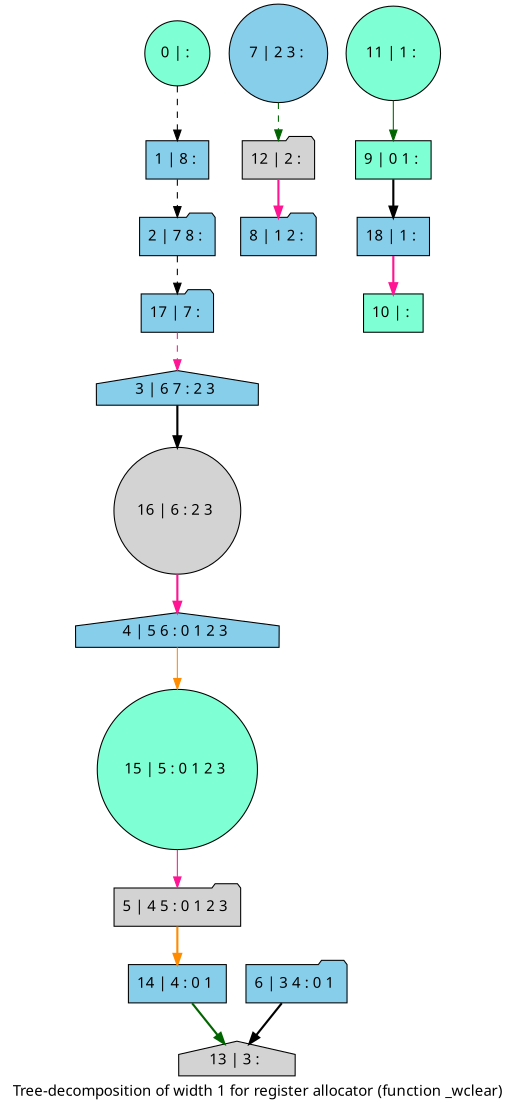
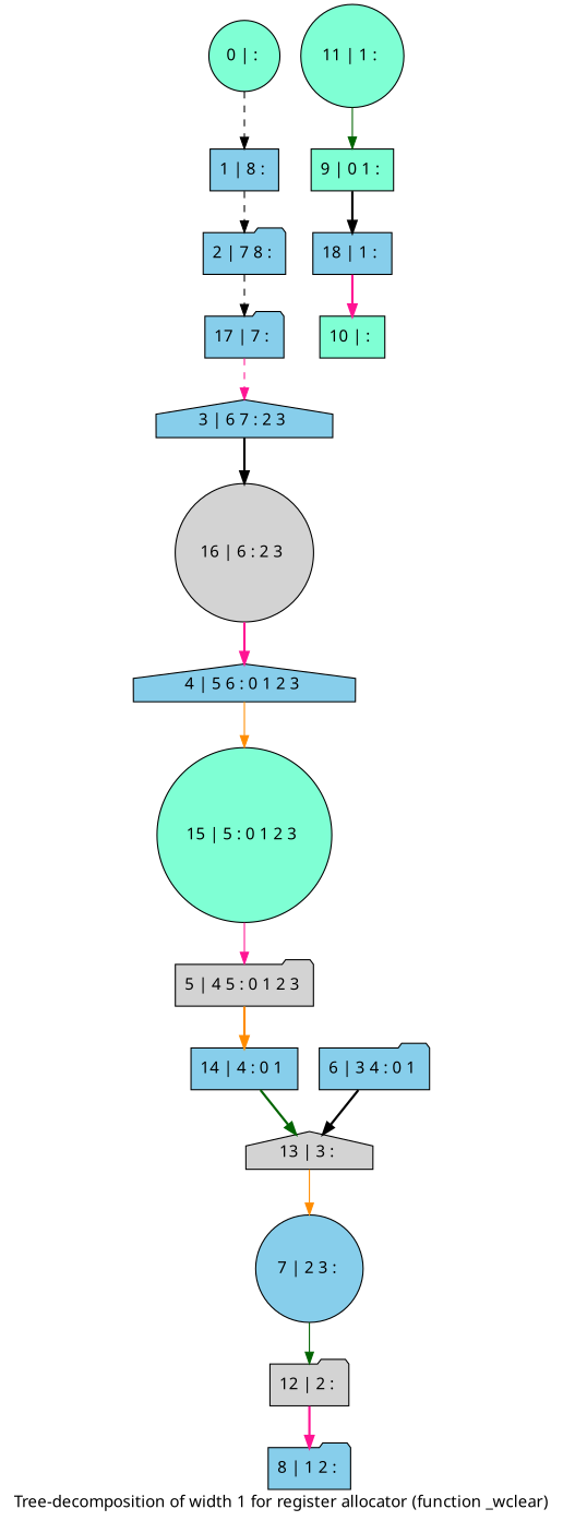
  digraph {
    fontname="Noto Sans"
    label="Tree-decomposition of width 1 for register allocator (function _wclear)"
    node [fillcolor=skyblue fontname="Noto Sans" shape=folder style=filled]
    edge [color=black fontname="Noto Sans" style=bold]
    n1 [fillcolor=aquamarine label="0 | : " shape=circle]
    n2 [label="1 | 8 : " shape=box]
    n3 [label="2 | 7 8 : "]
    n4 [label="17 | 7 : "]
    n5 [label="3 | 6 7 : 2 3 " shape=house]
    n6 [fillcolor=lightgrey label="16 | 6 : 2 3 " shape=circle]
    n7 [label="4 | 5 6 : 0 1 2 3 " shape=house]
    n8 [fillcolor=aquamarine label="15 | 5 : 0 1 2 3 " shape=circle]
    n9 [fillcolor=lightgrey label="5 | 4 5 : 0 1 2 3 "]
    n10 [label="14 | 4 : 0 1 " shape=box]
    n11 [fillcolor=lightgrey label="13 | 3 : " shape=house]
    n12 [label="6 | 3 4 : 0 1 "]
    n13 [label="7 | 2 3 : " shape=circle]
    n14 [fillcolor=lightgrey label="12 | 2 : "]
    n15 [label="8 | 1 2 : "]
    n16 [fillcolor=aquamarine label="11 | 1 : " shape=circle]
    n17 [fillcolor=aquamarine label="9 | 0 1 : " shape=box]
    n18 [label="18 | 1 : " shape=box]
    n19 [fillcolor=aquamarine label="10 | : " shape=box]
    n1 -> n2 [style=dashed]
    n2 -> n3 [style=dashed]
    n3 -> n4 [style=dashed]
    n4 -> n5 [color=deeppink style=dashed]
    n5 -> n6
    n6 -> n7 [color=deeppink]
    n7 -> n8 [color=darkorange style=solid]
    n8 -> n9 [color=deeppink style=solid]
    n9 -> n10 [color=darkorange]
    n10 -> n11 [color=darkgreen]
+   n11 -> n13 [color=darkorange style=solid]
    n12 -> n11
-   n13 -> n14 [color=darkgreen style=dashed]
+   n13 -> n14 [color=darkgreen style=solid]
    n14 -> n15 [color=deeppink]
    n16 -> n17 [color=darkgreen style=solid]
    n17 -> n18
    n18 -> n19 [color=deeppink]
  }
